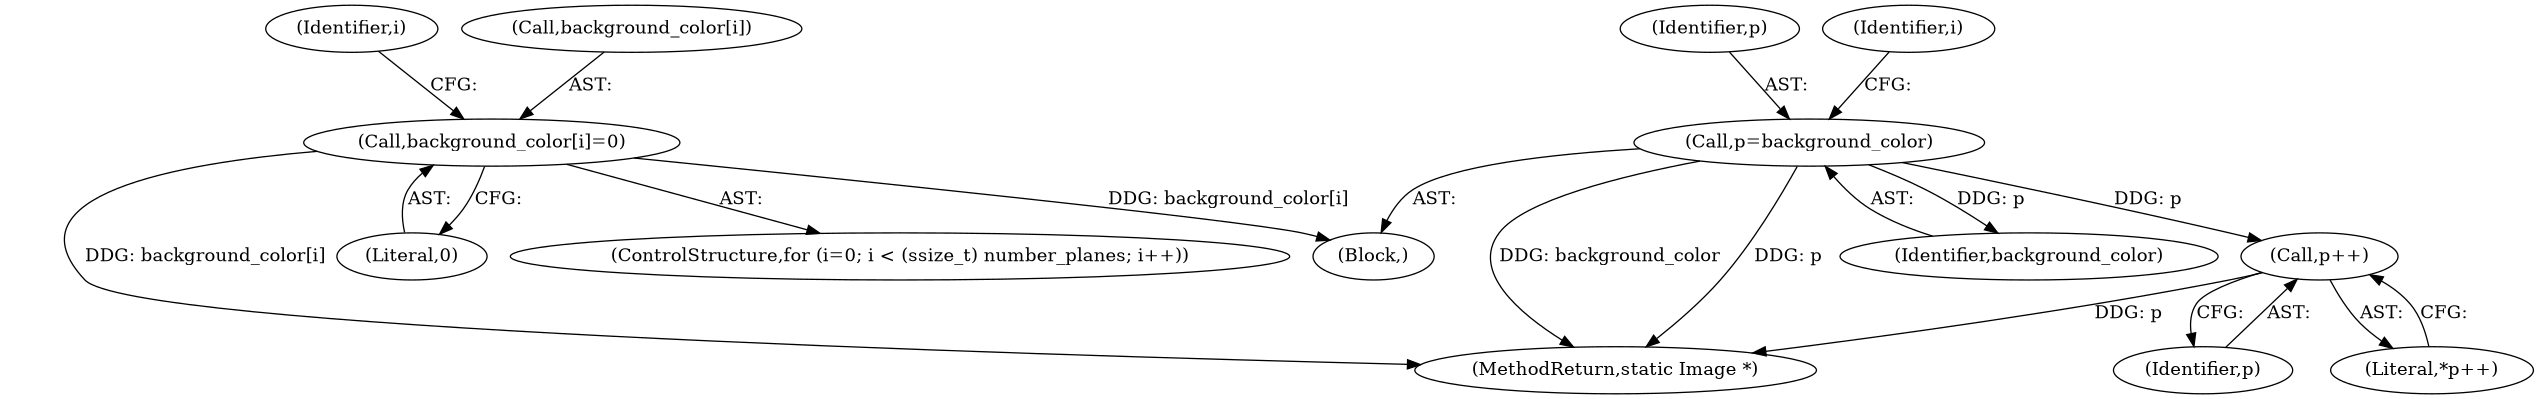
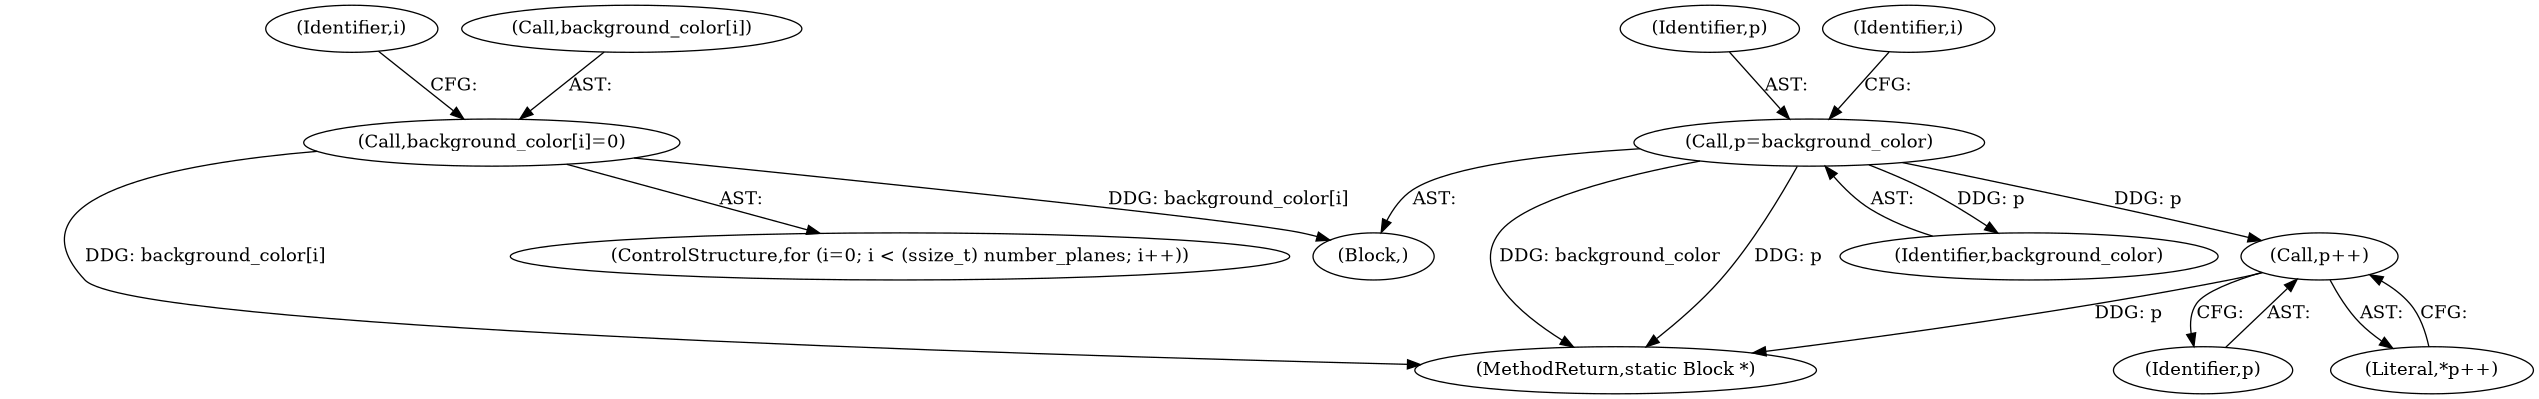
  digraph {
    n1 [label="(Call,background_color[i]=0)"]
    n2 [label="(ControlStructure,for (i=0; i < (ssize_t) number_planes; i++))"]
-   n3 [label="(Literal,0)"]
-   n4 [label="(MethodReturn,static Image *)"]
+   n4 [label="(MethodReturn,static Block *)"]
    n5 [label="(Block,)"]
    n6 [label="(Call,p=background_color)"]
    n7 [label="(Call,p++)"]
    n8 [label="(Identifier,background_color)"]
    n9 [label="(Literal,*p++)"]
    n10 [label="(Identifier,p)"]
    n11 [label="(Identifier,i)"]
    n12 [label="(Call,background_color[i])"]
    n13 [label="(Identifier,p)"]
    n14 [label="(Identifier,i)"]
    n1 -> n2 [label="AST: "]
-   n1 -> n3 [label="CFG: "]
    n1 -> n4 [label="DDG: background_color[i]"]
    n1 -> n5 [label="DDG: background_color[i]"]
-   n3 -> n1 [label="AST: "]
    n6 -> n4 [label="DDG: background_color"]
    n6 -> n4 [label="DDG: p"]
    n6 -> n5 [label="AST: "]
    n6 -> n7 [label="DDG: p"]
    n6 -> n8 [label="DDG: p"]
    n7 -> n4 [label="DDG: p"]
    n7 -> n9 [label="AST: "]
    n7 -> n10 [label="CFG: "]
    n8 -> n6 [label="AST: "]
    n9 -> n7 [label="CFG: "]
    n10 -> n7 [label="AST: "]
    n11 -> n1 [label="CFG: "]
    n12 -> n1 [label="AST: "]
    n13 -> n6 [label="AST: "]
    n14 -> n6 [label="CFG: "]
  }
